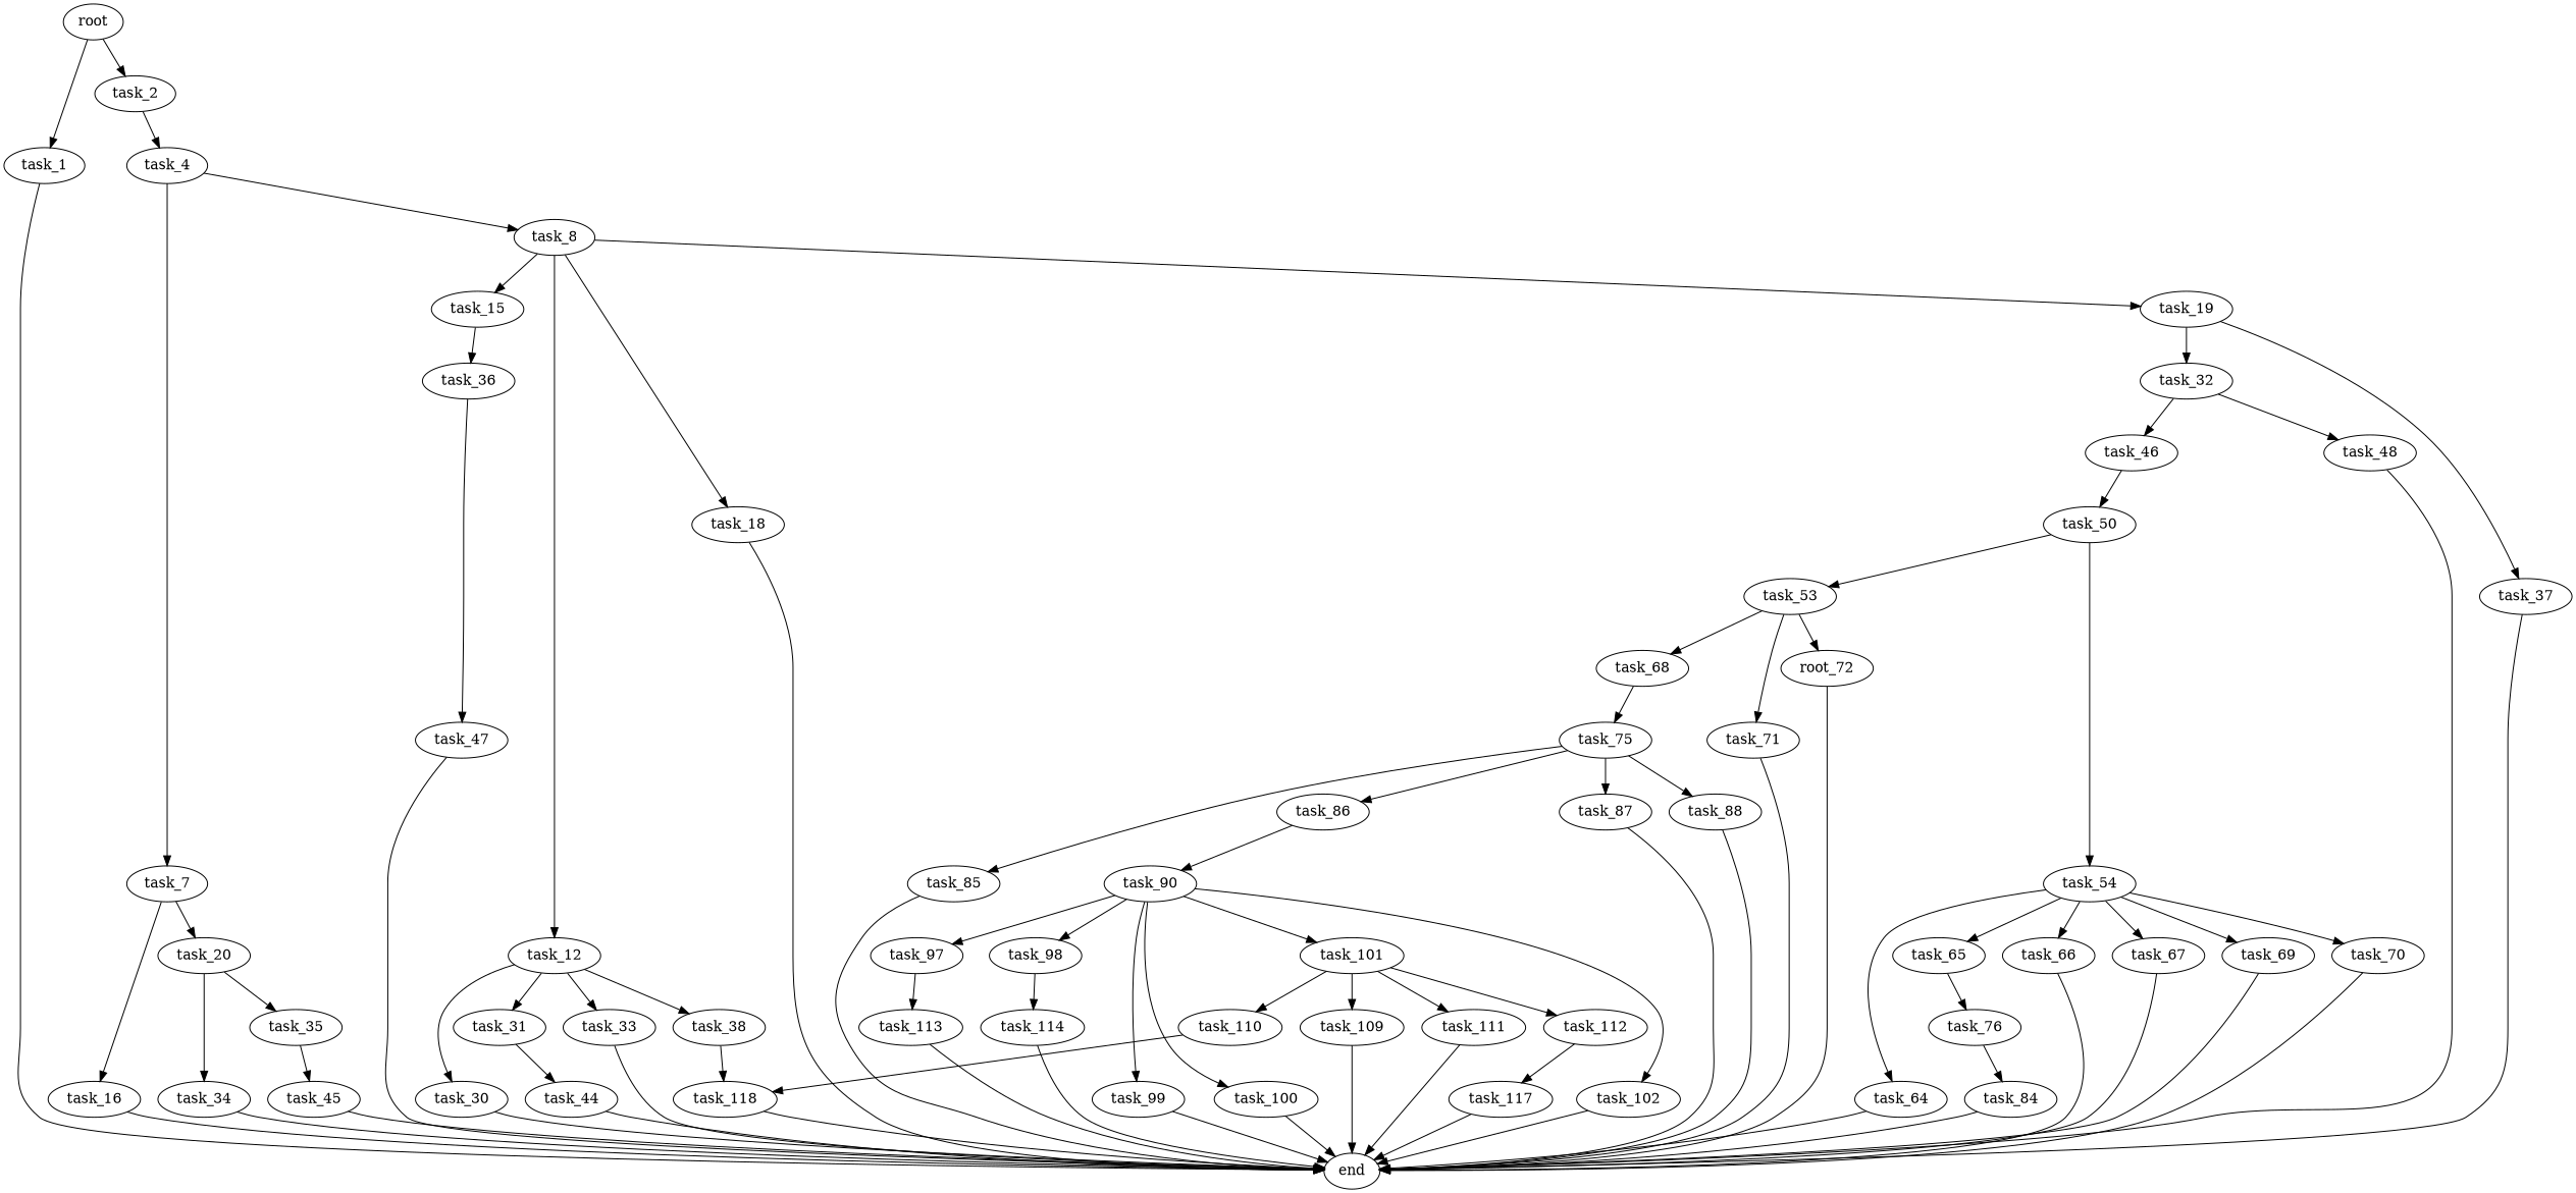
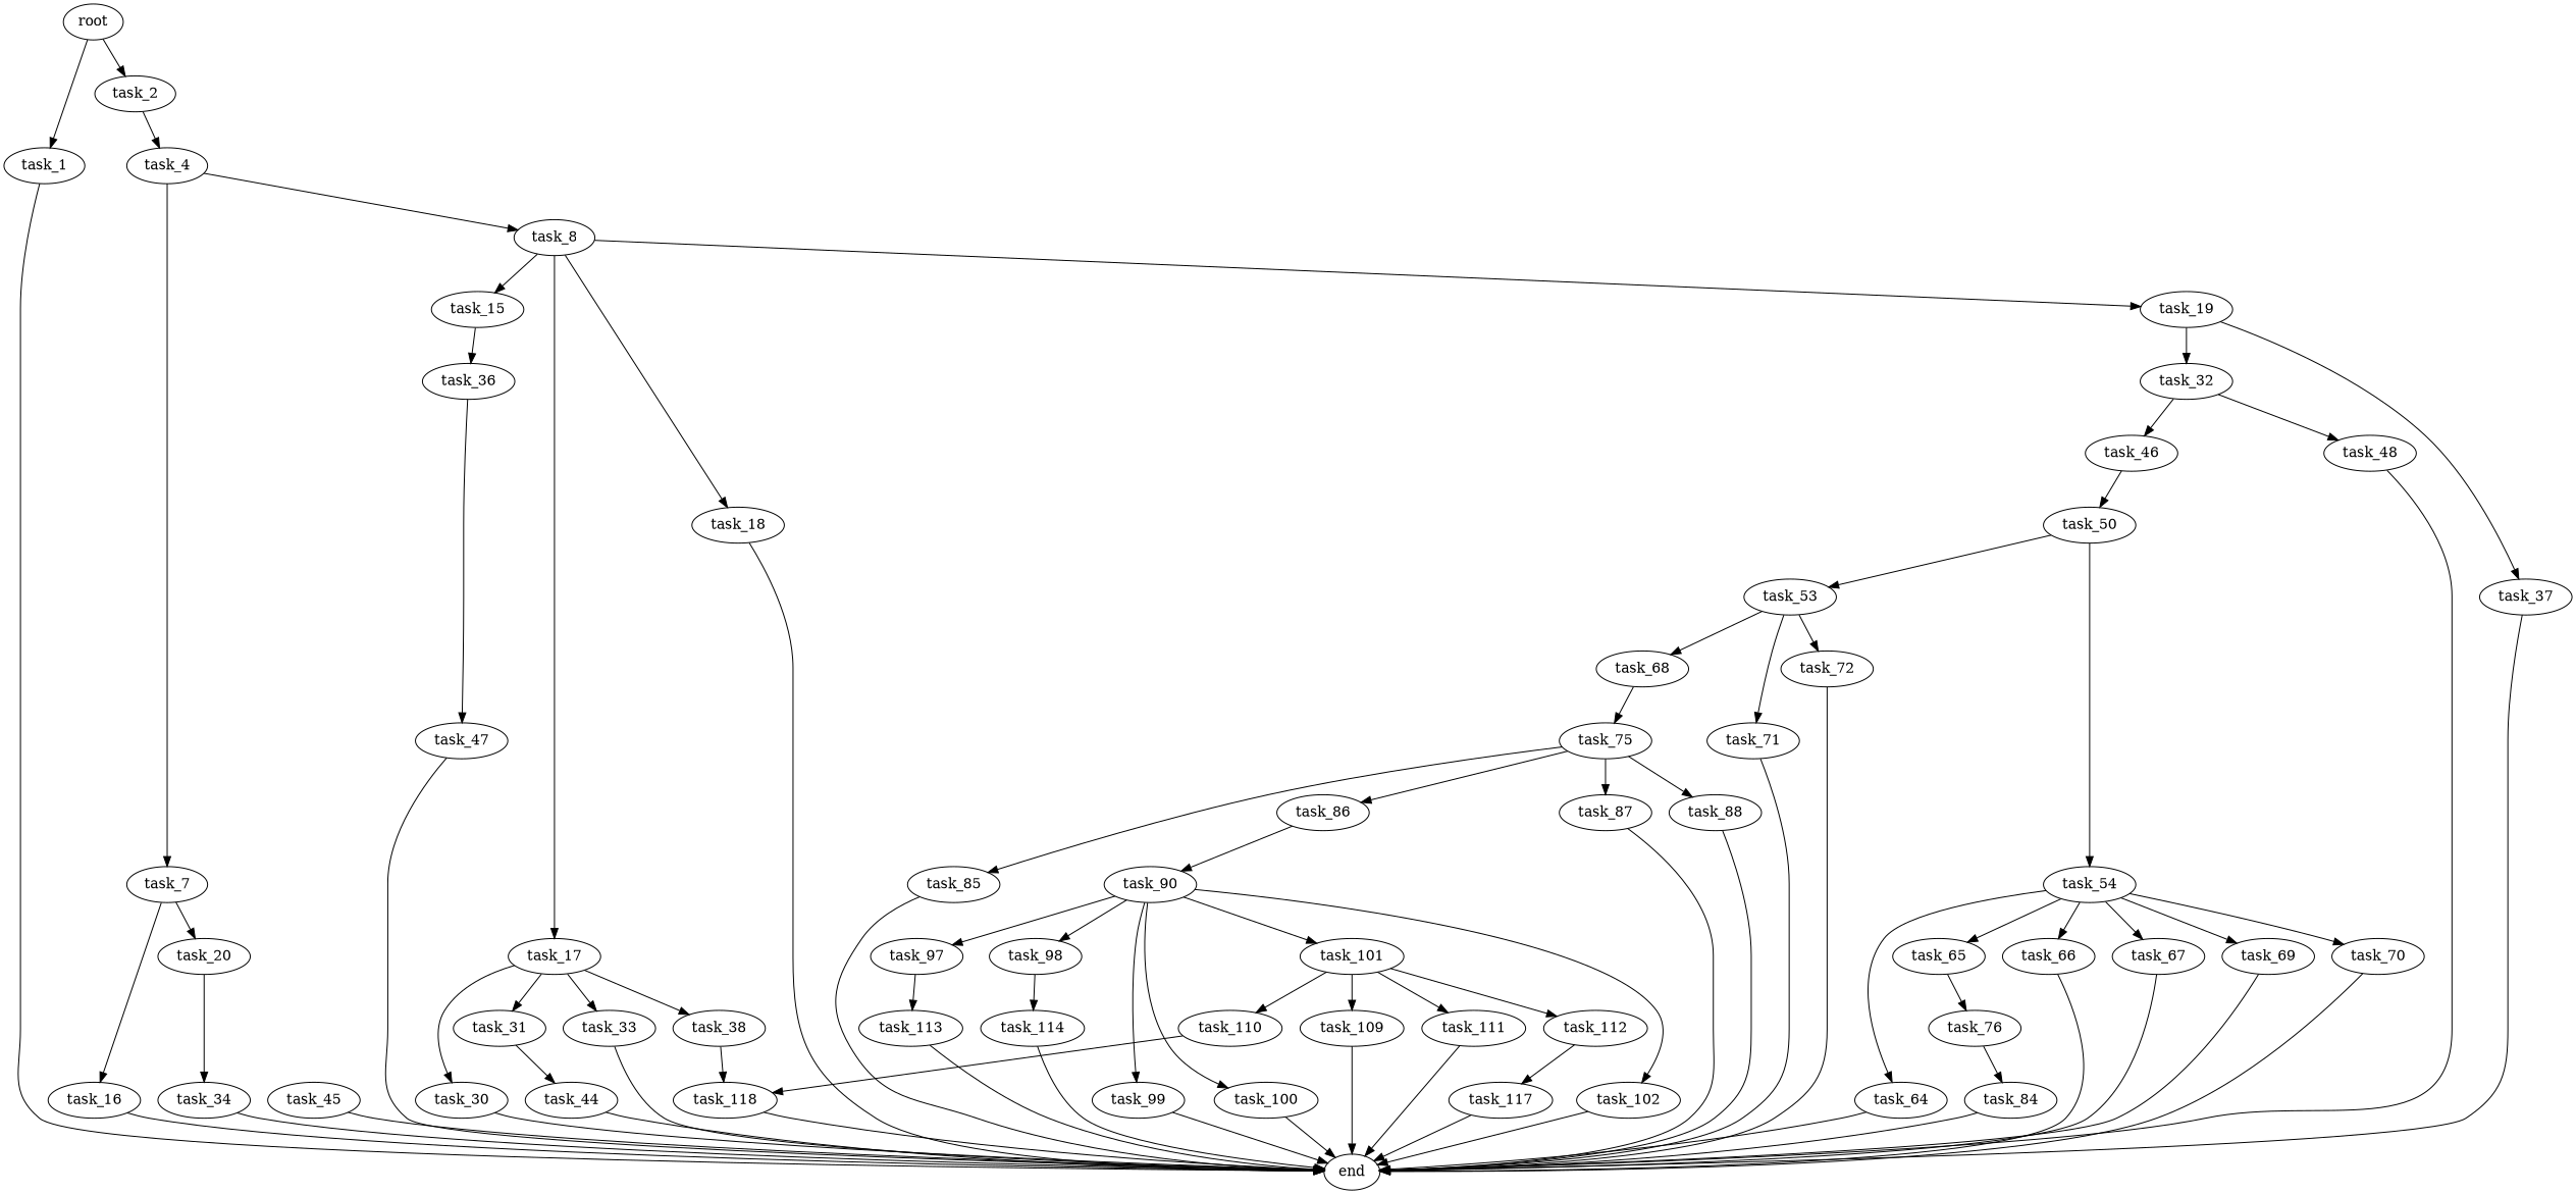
  digraph {
    root
    task_1
    task_2
    end
    task_4
    task_7
    task_8
    task_16
    task_20
    task_15
-   task_17 [label=task_12]
+   task_17
    task_18
    task_19
    task_34
-   task_35
    task_36
    task_30
    task_31
    task_33
    task_38
    task_32
    task_37
    task_45
    task_47
    task_44
    task_118
    task_46
    task_48
    task_50
    task_53
    task_54
    task_68
    task_71
-   task_72 [label=root_72]
+   task_72
    task_64
    task_65
    task_66
    task_67
    task_69
    task_70
    task_75
    task_76
    task_85
    task_86
    task_87
    task_88
    task_84
    task_90
    task_97
    task_98
    task_99
    task_100
    task_101
    task_102
    task_113
    task_114
    task_109
    task_110
    task_111
    task_112
    task_117
    root -> task_1
    root -> task_2
    task_1 -> end
    task_2 -> task_4
    task_4 -> task_7
    task_4 -> task_8
    task_7 -> task_16
    task_7 -> task_20
    task_8 -> task_15
    task_8 -> task_17
    task_8 -> task_18
    task_8 -> task_19
    task_16 -> end
    task_20 -> task_34
-   task_20 -> task_35
    task_15 -> task_36
    task_17 -> task_30
    task_17 -> task_31
    task_17 -> task_33
    task_17 -> task_38
    task_18 -> end
    task_19 -> task_32
    task_19 -> task_37
    task_34 -> end
-   task_35 -> task_45
    task_36 -> task_47
    task_30 -> end
    task_31 -> task_44
    task_33 -> end
    task_38 -> task_118
    task_32 -> task_46
    task_32 -> task_48
    task_37 -> end
    task_45 -> end
    task_47 -> end
    task_44 -> end
    task_118 -> end
    task_46 -> task_50
    task_48 -> end
    task_50 -> task_53
    task_50 -> task_54
    task_53 -> task_68
    task_53 -> task_71
    task_53 -> task_72
    task_54 -> task_64
    task_54 -> task_65
    task_54 -> task_66
    task_54 -> task_67
    task_54 -> task_69
    task_54 -> task_70
    task_68 -> task_75
    task_71 -> end
    task_72 -> end
    task_64 -> end
    task_65 -> task_76
    task_66 -> end
    task_67 -> end
    task_69 -> end
    task_70 -> end
    task_75 -> task_85
    task_75 -> task_86
    task_75 -> task_87
    task_75 -> task_88
    task_76 -> task_84
    task_85 -> end
    task_86 -> task_90
    task_87 -> end
    task_88 -> end
    task_84 -> end
    task_90 -> task_97
    task_90 -> task_98
    task_90 -> task_99
    task_90 -> task_100
    task_90 -> task_101
    task_90 -> task_102
    task_97 -> task_113
    task_98 -> task_114
    task_99 -> end
    task_100 -> end
    task_101 -> task_109
    task_101 -> task_110
    task_101 -> task_111
    task_101 -> task_112
    task_102 -> end
    task_113 -> end
    task_114 -> end
    task_109 -> end
    task_110 -> task_118
    task_111 -> end
    task_112 -> task_117
    task_117 -> end
  }
